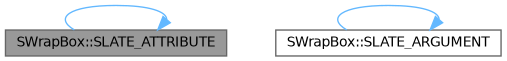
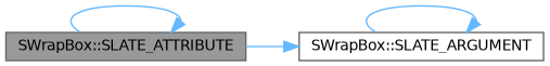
  digraph {
    rankdir=LR
    node [fontname=Helvetica fontsize=10 shape=box style=filled]
    edge [color=steelblue1 fontname=Helvetica fontsize=10 labelfontname=Helvetica labelfontsize=10 style=solid]
    n1 [color=gray40 fillcolor=grey60 fontcolor=black height=0.2 label="SWrapBox::SLATE_ATTRIBUTE" width=0.4]
    n2 [color=grey40 fillcolor=white height=0.2 label="SWrapBox::SLATE_ARGUMENT" width=0.4]
    n1 -> n1
+   n1 -> n2
    n2 -> n2
  }
